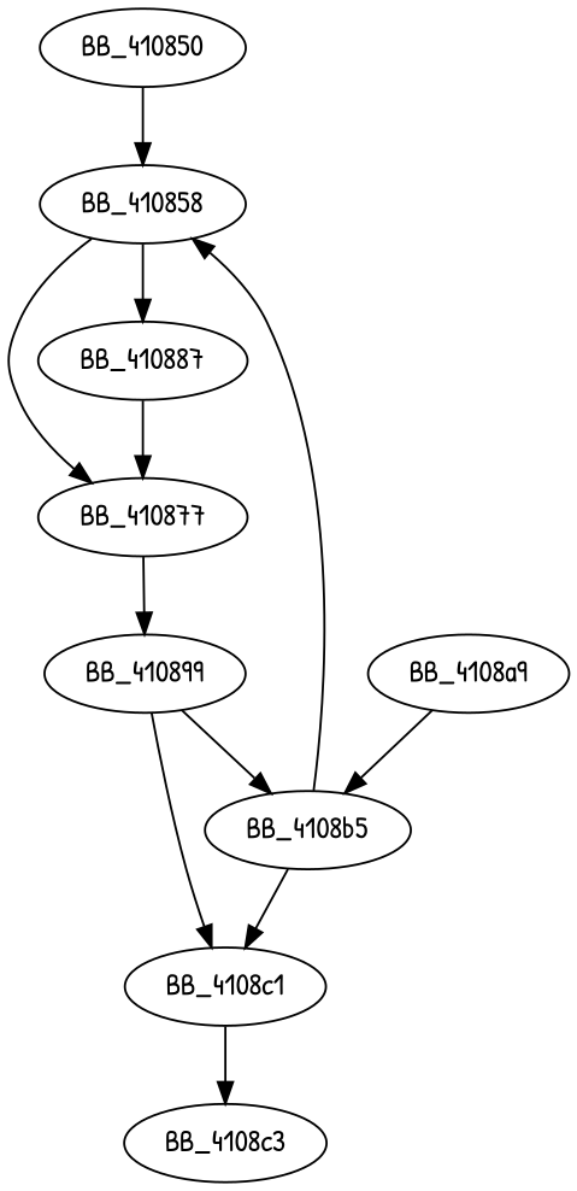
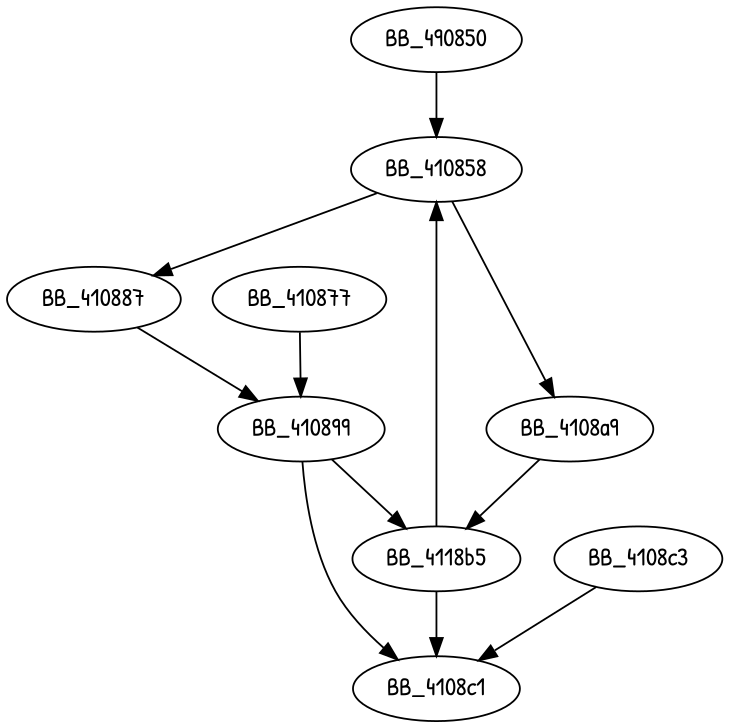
  digraph {
    fontname="Patrick Hand"
    node [fontname="Patrick Hand"]
    edge [fontname="Patrick Hand"]
-   BB_410850
+   BB_410850 [label=BB_490850]
    BB_410858
    BB_410877
    BB_410887
    BB_410899
-   BB_4108b5
+   BB_4108b5 [label=BB_4118b5]
    BB_4108c1
    BB_4108a9
    BB_4108c3
    BB_410850 -> BB_410858
-   BB_410858 -> BB_410877
+   BB_410858 -> BB_4108a9
    BB_410858 -> BB_410887
    BB_410877 -> BB_410899
-   BB_410887 -> BB_410877
+   BB_410887 -> BB_410899
    BB_410899 -> BB_4108b5
    BB_410899 -> BB_4108c1
    BB_4108b5 -> BB_410858
    BB_4108b5 -> BB_4108c1
-   BB_4108c1 -> BB_4108c3
+   BB_4108c3 -> BB_4108c1
    BB_4108a9 -> BB_4108b5
  }
